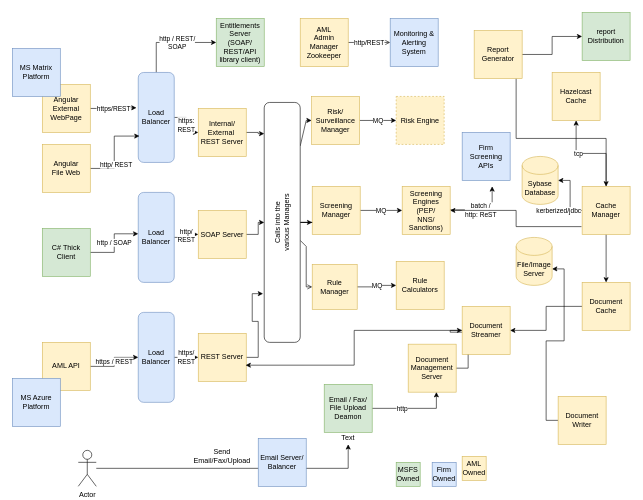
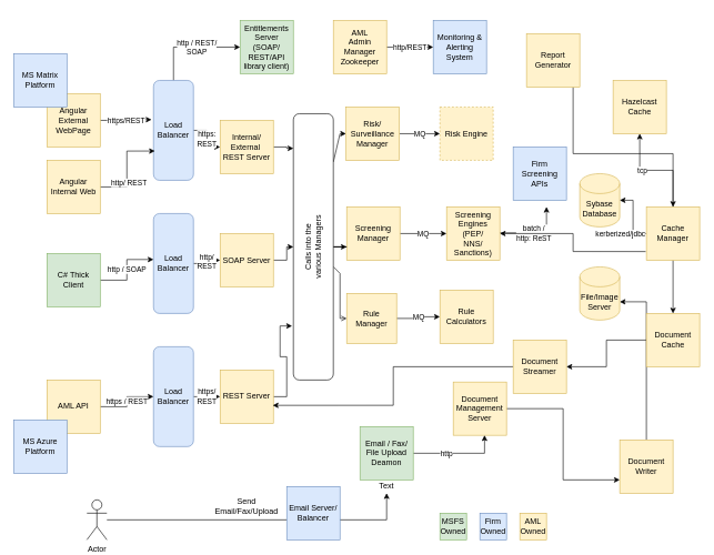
  <mxCell id="0" />
  <mxCell id="1" parent="0" />
  <mxCell id="2" value="https: &lt;br&gt;REST" style="edgeStyle=orthogonalEdgeStyle;rounded=0;orthogonalLoop=1;jettySize=auto;html=1;entryX=0;entryY=0.5;entryDx=0;entryDy=0;" edge="1" parent="1" source="5" target="23"><mxGeometry relative="1" as="geometry" /></mxCell>
  <mxCell id="3" style="edgeStyle=orthogonalEdgeStyle;rounded=0;orthogonalLoop=1;jettySize=auto;html=1;entryX=0;entryY=0.5;entryDx=0;entryDy=0;exitX=0;exitY=0.5;exitDx=0;exitDy=0;" edge="1" parent="1" source="5" target="21"><mxGeometry relative="1" as="geometry"><mxPoint x="270" y="70" as="targetPoint" /></mxGeometry></mxCell>
  <mxCell id="4" value="http / REST/&lt;br&gt;SOAP" style="edgeLabel;html=1;align=center;verticalAlign=middle;resizable=0;points=[];" vertex="1" connectable="0" parent="3"><mxGeometry x="0.12" relative="1" as="geometry"><mxPoint as="offset" /></mxGeometry></mxCell>
  <mxCell id="5" value="Load Balancer" style="rounded=1;whiteSpace=wrap;html=1;direction=south;fillColor=#dae8fc;strokeColor=#6c8ebf;" parent="1" vertex="1"><mxGeometry x="230" y="120" width="60" height="150" as="geometry" /></mxCell>
  <mxCell id="6" style="edgeStyle=orthogonalEdgeStyle;rounded=0;orthogonalLoop=1;jettySize=auto;html=1;entryX=0.707;entryY=0.967;entryDx=0;entryDy=0;entryPerimeter=0;" edge="1" parent="1" source="8" target="5"><mxGeometry relative="1" as="geometry" /></mxCell>
  <mxCell id="7" value="http/ REST" style="edgeLabel;html=1;align=center;verticalAlign=middle;resizable=0;points=[];" vertex="1" connectable="0" parent="6"><mxGeometry x="-0.308" y="-2" relative="1" as="geometry"><mxPoint as="offset" /></mxGeometry></mxCell>
- <mxCell id="8" value="Angular&lt;br&gt;File Web" style="whiteSpace=wrap;html=1;aspect=fixed;fillColor=#fff2cc;strokeColor=#d6b656;" parent="1" vertex="1"><mxGeometry x="70" y="240" width="80" height="80" as="geometry" /></mxCell>
+ <mxCell id="8" value="Angular&lt;br&gt;Internal Web" style="whiteSpace=wrap;html=1;aspect=fixed;fillColor=#fff2cc;strokeColor=#d6b656;" parent="1" vertex="1"><mxGeometry x="70" y="240" width="80" height="80" as="geometry" /></mxCell>
  <mxCell id="9" value="http / SOAP" style="edgeStyle=orthogonalEdgeStyle;rounded=0;orthogonalLoop=1;jettySize=auto;html=1;entryX=0.46;entryY=1;entryDx=0;entryDy=0;entryPerimeter=0;" edge="1" parent="1" source="10" target="14"><mxGeometry relative="1" as="geometry" /></mxCell>
  <mxCell id="10" value="C# Thick Client" style="whiteSpace=wrap;html=1;aspect=fixed;fillColor=#d5e8d4;strokeColor=#82b366;" parent="1" vertex="1"><mxGeometry x="70" y="380" width="80" height="80" as="geometry" /></mxCell>
  <mxCell id="11" value="https / REST" style="edgeStyle=orthogonalEdgeStyle;rounded=0;orthogonalLoop=1;jettySize=auto;html=1;" edge="1" parent="1" source="12" target="16"><mxGeometry relative="1" as="geometry" /></mxCell>
  <mxCell id="12" value="AML API" style="whiteSpace=wrap;html=1;aspect=fixed;fillColor=#fff2cc;strokeColor=#d6b656;" parent="1" vertex="1"><mxGeometry x="70" y="570" width="80" height="80" as="geometry" /></mxCell>
  <mxCell id="13" value="http/&lt;br&gt;REST" style="edgeStyle=orthogonalEdgeStyle;rounded=0;orthogonalLoop=1;jettySize=auto;html=1;" edge="1" parent="1" source="14" target="20"><mxGeometry relative="1" as="geometry" /></mxCell>
  <mxCell id="14" value="Load Balancer" style="rounded=1;whiteSpace=wrap;html=1;direction=south;fillColor=#dae8fc;strokeColor=#6c8ebf;" vertex="1" parent="1"><mxGeometry x="230" y="320" width="60" height="150" as="geometry" /></mxCell>
  <mxCell id="15" value="https/&lt;br&gt;REST" style="edgeStyle=orthogonalEdgeStyle;rounded=0;orthogonalLoop=1;jettySize=auto;html=1;" edge="1" parent="1" source="16" target="25"><mxGeometry relative="1" as="geometry" /></mxCell>
  <mxCell id="16" value="Load Balancer" style="rounded=1;whiteSpace=wrap;html=1;direction=south;fillColor=#dae8fc;strokeColor=#6c8ebf;" vertex="1" parent="1"><mxGeometry x="230" y="520" width="60" height="150" as="geometry" /></mxCell>
  <mxCell id="17" value="https/REST" style="edgeStyle=orthogonalEdgeStyle;rounded=0;orthogonalLoop=1;jettySize=auto;html=1;entryX=0.393;entryY=1.05;entryDx=0;entryDy=0;entryPerimeter=0;" edge="1" parent="1" source="18" target="5"><mxGeometry relative="1" as="geometry" /></mxCell>
  <mxCell id="18" value="Angular&lt;br&gt;External WebPage" style="whiteSpace=wrap;html=1;aspect=fixed;fillColor=#fff2cc;strokeColor=#d6b656;" vertex="1" parent="1"><mxGeometry x="70" y="140" width="80" height="80" as="geometry" /></mxCell>
  <mxCell id="19" style="edgeStyle=orthogonalEdgeStyle;rounded=0;orthogonalLoop=1;jettySize=auto;html=1;entryX=0.5;entryY=0;entryDx=0;entryDy=0;" edge="1" parent="1" source="20" target="75"><mxGeometry relative="1" as="geometry" /></mxCell>
  <mxCell id="20" value="SOAP Server" style="whiteSpace=wrap;html=1;aspect=fixed;fillColor=#fff2cc;strokeColor=#d6b656;" vertex="1" parent="1"><mxGeometry x="330" y="350" width="80" height="80" as="geometry" /></mxCell>
  <mxCell id="21" value="Entitlements Server&lt;br&gt;(SOAP/&lt;br&gt;REST/API library client)" style="whiteSpace=wrap;html=1;aspect=fixed;fillColor=#d5e8d4;strokeColor=#82b366;" vertex="1" parent="1"><mxGeometry x="360" y="30" width="80" height="80" as="geometry" /></mxCell>
  <mxCell id="22" value="" style="edgeStyle=orthogonalEdgeStyle;rounded=0;orthogonalLoop=1;jettySize=auto;html=1;entryX=0.87;entryY=0;entryDx=0;entryDy=0;entryPerimeter=0;" edge="1" parent="1" source="23" target="75"><mxGeometry relative="1" as="geometry" /></mxCell>
  <mxCell id="23" value="Internal/&lt;br&gt;External&amp;nbsp;&lt;br&gt;REST Server" style="whiteSpace=wrap;html=1;aspect=fixed;fillColor=#fff2cc;strokeColor=#d6b656;" vertex="1" parent="1"><mxGeometry x="330" y="180" width="80" height="80" as="geometry" /></mxCell>
  <mxCell id="24" style="edgeStyle=orthogonalEdgeStyle;rounded=0;orthogonalLoop=1;jettySize=auto;html=1;entryX=0.203;entryY=-0.033;entryDx=0;entryDy=0;entryPerimeter=0;" edge="1" parent="1" source="25" target="75"><mxGeometry relative="1" as="geometry" /></mxCell>
  <mxCell id="25" value="REST Server" style="whiteSpace=wrap;html=1;aspect=fixed;fillColor=#fff2cc;strokeColor=#d6b656;" vertex="1" parent="1"><mxGeometry x="330" y="555" width="80" height="80" as="geometry" /></mxCell>
  <mxCell id="26" value="MQ" style="edgeStyle=orthogonalEdgeStyle;rounded=0;orthogonalLoop=1;jettySize=auto;html=1;" edge="1" parent="1" source="27" target="30"><mxGeometry relative="1" as="geometry" /></mxCell>
  <mxCell id="27" value="Risk/&lt;br&gt;Surveillance Manager" style="whiteSpace=wrap;html=1;aspect=fixed;fillColor=#fff2cc;strokeColor=#d6b656;" vertex="1" parent="1"><mxGeometry x="519" y="160" width="80" height="80" as="geometry" /></mxCell>
  <mxCell id="28" style="edgeStyle=orthogonalEdgeStyle;rounded=0;orthogonalLoop=1;jettySize=auto;html=1;" edge="1" parent="1" source="61"><mxGeometry relative="1" as="geometry"><mxPoint x="820" y="310" as="targetPoint" /><Array as="points"><mxPoint x="820" y="349" /></Array></mxGeometry></mxCell>
  <mxCell id="29" value="batch / &lt;br&gt;http: ReST" style="edgeLabel;html=1;align=center;verticalAlign=middle;resizable=0;points=[];" vertex="1" connectable="0" parent="28"><mxGeometry x="-0.081" relative="1" as="geometry"><mxPoint as="offset" /></mxGeometry></mxCell>
  <mxCell id="30" value="Risk Engine" style="whiteSpace=wrap;html=1;aspect=fixed;fillColor=#fff2cc;strokeColor=#d6b656;dashed=1;" vertex="1" parent="1"><mxGeometry x="660" y="160" width="80" height="80" as="geometry" /></mxCell>
- <mxCell id="31" style="edgeStyle=orthogonalEdgeStyle;rounded=0;orthogonalLoop=1;jettySize=auto;html=1;" edge="1" parent="1" source="32" target="34"><mxGeometry relative="1" as="geometry" /></mxCell>
+ <mxCell id="31" style="edgeStyle=orthogonalEdgeStyle;rounded=0;orthogonalLoop=1;jettySize=auto;html=1;entryX=0;entryY=0.75;entryDx=0;entryDy=0;" edge="1" parent="1" source="32" target="36"><mxGeometry relative="1" as="geometry" /></mxCell>
  <mxCell id="32" value="Document Management Server" style="whiteSpace=wrap;html=1;aspect=fixed;fillColor=#fff2cc;strokeColor=#d6b656;" vertex="1" parent="1"><mxGeometry x="680" y="573" width="80" height="80" as="geometry" /></mxCell>
  <mxCell id="33" style="edgeStyle=orthogonalEdgeStyle;rounded=0;orthogonalLoop=1;jettySize=auto;html=1;entryX=0.988;entryY=0.663;entryDx=0;entryDy=0;entryPerimeter=0;" edge="1" parent="1" source="34" target="25"><mxGeometry relative="1" as="geometry" /></mxCell>
  <mxCell id="34" value="Document Streamer" style="whiteSpace=wrap;html=1;aspect=fixed;fillColor=#fff2cc;strokeColor=#d6b656;" vertex="1" parent="1"><mxGeometry x="770" y="510" width="80" height="80" as="geometry" /></mxCell>
  <mxCell id="35" style="edgeStyle=orthogonalEdgeStyle;rounded=0;orthogonalLoop=1;jettySize=auto;html=1;entryX=1;entryY=0;entryDx=0;entryDy=52.5;entryPerimeter=0;" edge="1" parent="1" source="36" target="43"><mxGeometry relative="1" as="geometry" /></mxCell>
  <mxCell id="36" value="Document Writer" style="whiteSpace=wrap;html=1;aspect=fixed;fillColor=#fff2cc;strokeColor=#d6b656;" vertex="1" parent="1"><mxGeometry x="930" y="660" width="80" height="80" as="geometry" /></mxCell>
  <mxCell id="37" style="edgeStyle=orthogonalEdgeStyle;rounded=0;orthogonalLoop=1;jettySize=auto;html=1;entryX=0.588;entryY=1;entryDx=0;entryDy=0;entryPerimeter=0;" edge="1" parent="1" source="39" target="32"><mxGeometry relative="1" as="geometry" /></mxCell>
  <mxCell id="38" value="http" style="edgeLabel;html=1;align=center;verticalAlign=middle;resizable=0;points=[];" vertex="1" connectable="0" parent="37"><mxGeometry x="-0.272" relative="1" as="geometry"><mxPoint as="offset" /></mxGeometry></mxCell>
  <mxCell id="39" value="Email / Fax/ File Upload Deamon" style="whiteSpace=wrap;html=1;aspect=fixed;fillColor=#d5e8d4;strokeColor=#82b366;" vertex="1" parent="1"><mxGeometry x="540" y="640" width="80" height="80" as="geometry" /></mxCell>
- <mxCell id="40" value="http/REST" style="edgeStyle=orthogonalEdgeStyle;rounded=0;orthogonalLoop=1;jettySize=auto;html=1;endArrow=open;" edge="1" parent="1" source="41" target="51"><mxGeometry relative="1" as="geometry" /></mxCell>
+ <mxCell id="40" value="http/REST" style="edgeStyle=orthogonalEdgeStyle;rounded=0;orthogonalLoop=1;jettySize=auto;html=1;" edge="1" parent="1" source="41" target="51"><mxGeometry relative="1" as="geometry" /></mxCell>
  <mxCell id="41" value="AML&lt;br&gt;Admin Manager&lt;br&gt;Zookeeper" style="whiteSpace=wrap;html=1;aspect=fixed;fillColor=#fff2cc;strokeColor=#d6b656;" vertex="1" parent="1"><mxGeometry x="500" y="30" width="80" height="80" as="geometry" /></mxCell>
  <mxCell id="42" value="Sybase Database" style="shape=cylinder3;whiteSpace=wrap;html=1;boundedLbl=1;backgroundOutline=1;size=15;fillColor=#fff2cc;strokeColor=#d6b656;" vertex="1" parent="1"><mxGeometry x="870" y="260" width="60" height="80" as="geometry" /></mxCell>
- <mxCell id="43" value="File/Image Server" style="shape=cylinder3;whiteSpace=wrap;html=1;boundedLbl=1;backgroundOutline=1;size=15;fillColor=#fff2cc;strokeColor=#d6b656;" vertex="1" parent="1"><mxGeometry x="860" y="395" width="60" height="80" as="geometry" /></mxCell>
+ <mxCell id="43" value="File/Image Server" style="shape=cylinder3;whiteSpace=wrap;html=1;boundedLbl=1;backgroundOutline=1;size=15;fillColor=#fff2cc;strokeColor=#d6b656;" vertex="1" parent="1"><mxGeometry x="870" y="400" width="60" height="80" as="geometry" /></mxCell>
  <mxCell id="44" style="edgeStyle=orthogonalEdgeStyle;rounded=0;orthogonalLoop=1;jettySize=auto;html=1;" edge="1" parent="1" source="45" target="46"><mxGeometry relative="1" as="geometry"><mxPoint x="580" y="730" as="targetPoint" /></mxGeometry></mxCell>
  <mxCell id="45" value="Actor" style="shape=umlActor;verticalLabelPosition=bottom;verticalAlign=top;html=1;outlineConnect=0;" vertex="1" parent="1"><mxGeometry x="130" y="750" width="30" height="60" as="geometry" /></mxCell>
  <mxCell id="46" value="Text" style="text;html=1;strokeColor=none;fillColor=none;align=center;verticalAlign=middle;whiteSpace=wrap;rounded=0;" vertex="1" parent="1"><mxGeometry x="560" y="720" width="40" height="20" as="geometry" /></mxCell>
  <mxCell id="47" value="Send Email/Fax/Upload" style="text;html=1;strokeColor=none;fillColor=none;align=center;verticalAlign=middle;whiteSpace=wrap;rounded=0;" vertex="1" parent="1"><mxGeometry x="350" y="750" width="40" height="20" as="geometry" /></mxCell>
  <mxCell id="48" style="edgeStyle=orthogonalEdgeStyle;rounded=0;orthogonalLoop=1;jettySize=auto;html=1;entryX=1;entryY=0.5;entryDx=0;entryDy=0;" edge="1" parent="1" source="49" target="34"><mxGeometry relative="1" as="geometry" /></mxCell>
  <mxCell id="49" value="Document Cache" style="whiteSpace=wrap;html=1;aspect=fixed;fillColor=#fff2cc;strokeColor=#d6b656;" vertex="1" parent="1"><mxGeometry x="970" y="470" width="80" height="80" as="geometry" /></mxCell>
  <mxCell id="50" value="Hazelcast&lt;br&gt;Cache" style="whiteSpace=wrap;html=1;aspect=fixed;fillColor=#fff2cc;strokeColor=#d6b656;" vertex="1" parent="1"><mxGeometry x="920" y="120" width="80" height="80" as="geometry" /></mxCell>
  <mxCell id="51" value="Monitoring &amp;amp; Alerting System" style="whiteSpace=wrap;html=1;aspect=fixed;fillColor=#dae8fc;strokeColor=#6c8ebf;" vertex="1" parent="1"><mxGeometry x="650" y="30" width="80" height="80" as="geometry" /></mxCell>
  <mxCell id="52" style="edgeStyle=orthogonalEdgeStyle;rounded=0;orthogonalLoop=1;jettySize=auto;html=1;exitX=-0.012;exitY=0.838;exitDx=0;exitDy=0;exitPerimeter=0;" edge="1" parent="1" source="58" target="61"><mxGeometry relative="1" as="geometry" /></mxCell>
  <mxCell id="53" style="edgeStyle=orthogonalEdgeStyle;rounded=0;orthogonalLoop=1;jettySize=auto;html=1;" edge="1" parent="1" source="58" target="42"><mxGeometry relative="1" as="geometry"><mxPoint x="950" y="300" as="targetPoint" /></mxGeometry></mxCell>
  <mxCell id="54" value="kerberized/jdbc" style="edgeLabel;html=1;align=center;verticalAlign=middle;resizable=0;points=[];" vertex="1" connectable="0" parent="53"><mxGeometry x="0.243" y="-1" relative="1" as="geometry"><mxPoint x="-21" y="36" as="offset" /></mxGeometry></mxCell>
  <mxCell id="55" style="edgeStyle=orthogonalEdgeStyle;rounded=0;orthogonalLoop=1;jettySize=auto;html=1;entryX=0.5;entryY=1;entryDx=0;entryDy=0;" edge="1" parent="1" source="58" target="50"><mxGeometry relative="1" as="geometry" /></mxCell>
  <mxCell id="56" value="tcp" style="edgeLabel;html=1;align=center;verticalAlign=middle;resizable=0;points=[];" vertex="1" connectable="0" parent="55"><mxGeometry x="0.28" relative="1" as="geometry"><mxPoint as="offset" /></mxGeometry></mxCell>
  <mxCell id="57" style="edgeStyle=orthogonalEdgeStyle;rounded=0;orthogonalLoop=1;jettySize=auto;html=1;entryX=0.5;entryY=0;entryDx=0;entryDy=0;" edge="1" parent="1" source="58" target="49"><mxGeometry relative="1" as="geometry" /></mxCell>
  <mxCell id="58" value="Cache Manager" style="whiteSpace=wrap;html=1;aspect=fixed;fillColor=#fff2cc;strokeColor=#d6b656;" vertex="1" parent="1"><mxGeometry x="970" y="310" width="80" height="80" as="geometry" /></mxCell>
  <mxCell id="59" value="MQ" style="edgeStyle=orthogonalEdgeStyle;rounded=0;orthogonalLoop=1;jettySize=auto;html=1;" edge="1" parent="1" source="60" target="61"><mxGeometry relative="1" as="geometry" /></mxCell>
  <mxCell id="60" value="Screening&lt;br&gt;Manager" style="whiteSpace=wrap;html=1;aspect=fixed;fillColor=#fff2cc;strokeColor=#d6b656;" vertex="1" parent="1"><mxGeometry x="520" y="310" width="80" height="80" as="geometry" /></mxCell>
  <mxCell id="61" value="Screening Engines&lt;br&gt;(PEP/&lt;br&gt;NNS/&lt;br&gt;Sanctions)" style="whiteSpace=wrap;html=1;aspect=fixed;fillColor=#fff2cc;strokeColor=#d6b656;" vertex="1" parent="1"><mxGeometry x="670" y="310" width="80" height="80" as="geometry" /></mxCell>
  <mxCell id="62" value="Firm Screening APIs" style="whiteSpace=wrap;html=1;aspect=fixed;fillColor=#dae8fc;strokeColor=#6c8ebf;" vertex="1" parent="1"><mxGeometry x="770" y="220" width="80" height="80" as="geometry" /></mxCell>
  <mxCell id="63" value="MQ" style="edgeStyle=orthogonalEdgeStyle;rounded=0;orthogonalLoop=1;jettySize=auto;html=1;" edge="1" parent="1" source="64" target="65"><mxGeometry relative="1" as="geometry" /></mxCell>
  <mxCell id="64" value="Rule Manager" style="whiteSpace=wrap;html=1;aspect=fixed;fillColor=#fff2cc;strokeColor=#d6b656;" vertex="1" parent="1"><mxGeometry x="520" y="440" width="75" height="75" as="geometry" /></mxCell>
  <mxCell id="65" value="Rule&lt;br&gt;Calculators" style="whiteSpace=wrap;html=1;aspect=fixed;fillColor=#fff2cc;strokeColor=#d6b656;" vertex="1" parent="1"><mxGeometry x="660" y="435" width="80" height="80" as="geometry" /></mxCell>
  <mxCell id="66" value="MS Matrix Platform" style="whiteSpace=wrap;html=1;aspect=fixed;fillColor=#dae8fc;strokeColor=#6c8ebf;" vertex="1" parent="1"><mxGeometry x="20" y="80" width="80" height="80" as="geometry" /></mxCell>
  <mxCell id="67" value="MS Azure Platform" style="whiteSpace=wrap;html=1;aspect=fixed;fillColor=#dae8fc;strokeColor=#6c8ebf;" vertex="1" parent="1"><mxGeometry x="20" y="630" width="80" height="80" as="geometry" /></mxCell>
  <mxCell id="68" value="MSFS Owned" style="whiteSpace=wrap;html=1;aspect=fixed;fillColor=#d5e8d4;strokeColor=#82b366;" vertex="1" parent="1"><mxGeometry x="660" y="770" width="40" height="40" as="geometry" /></mxCell>
  <mxCell id="69" value="Firm Owned" style="whiteSpace=wrap;html=1;aspect=fixed;fillColor=#dae8fc;strokeColor=#6c8ebf;" vertex="1" parent="1"><mxGeometry x="720" y="770" width="40" height="40" as="geometry" /></mxCell>
- <mxCell id="70" value="AML Owned" style="whiteSpace=wrap;html=1;aspect=fixed;fillColor=#fff2cc;strokeColor=#d6b656;" vertex="1" parent="1"><mxGeometry x="770" y="760" width="40" height="40" as="geometry" /></mxCell>
+ <mxCell id="70" value="AML Owned" style="whiteSpace=wrap;html=1;aspect=fixed;fillColor=#fff2cc;strokeColor=#d6b656;" vertex="1" parent="1"><mxGeometry x="780" y="770" width="40" height="40" as="geometry" /></mxCell>
  <mxCell id="71" value="Email Server/ Balancer" style="whiteSpace=wrap;html=1;aspect=fixed;fillColor=#dae8fc;strokeColor=#6c8ebf;" vertex="1" parent="1"><mxGeometry x="430" y="730" width="80" height="80" as="geometry" /></mxCell>
  <mxCell id="72" style="edgeStyle=orthogonalEdgeStyle;rounded=0;orthogonalLoop=1;jettySize=auto;html=1;entryX=0;entryY=0.5;entryDx=0;entryDy=0;" edge="1" parent="1" source="75" target="27"><mxGeometry relative="1" as="geometry"><Array as="points"><mxPoint x="510" y="200" /></Array></mxGeometry></mxCell>
  <mxCell id="73" style="edgeStyle=orthogonalEdgeStyle;rounded=0;orthogonalLoop=1;jettySize=auto;html=1;entryX=0;entryY=0.75;entryDx=0;entryDy=0;" edge="1" parent="1" source="75" target="60"><mxGeometry relative="1" as="geometry" /></mxCell>
  <mxCell id="74" style="edgeStyle=orthogonalEdgeStyle;rounded=0;orthogonalLoop=1;jettySize=auto;html=1;entryX=0;entryY=0.5;entryDx=0;entryDy=0;endArrow=open;" edge="1" parent="1" source="75" target="64"><mxGeometry relative="1" as="geometry"><Array as="points"><mxPoint x="510" y="410" /><mxPoint x="510" y="478" /></Array></mxGeometry></mxCell>
  <mxCell id="75" value="Calls into the &lt;br&gt;various Managers" style="rounded=1;whiteSpace=wrap;html=1;rotation=-90;" vertex="1" parent="1"><mxGeometry x="270" y="340" width="400" height="60" as="geometry" /></mxCell>
- <mxCell id="76" value="" style="edgeStyle=orthogonalEdgeStyle;rounded=0;orthogonalLoop=1;jettySize=auto;html=1;" edge="1" parent="1" source="78" target="79"><mxGeometry relative="1" as="geometry" /></mxCell>
  <mxCell id="77" style="edgeStyle=orthogonalEdgeStyle;rounded=0;orthogonalLoop=1;jettySize=auto;html=1;" edge="1" parent="1" source="78" target="58"><mxGeometry relative="1" as="geometry"><Array as="points"><mxPoint x="860" y="230" /><mxPoint x="1010" y="230" /></Array></mxGeometry></mxCell>
  <mxCell id="78" value="Report Generator" style="whiteSpace=wrap;html=1;aspect=fixed;fillColor=#fff2cc;strokeColor=#d6b656;" vertex="1" parent="1"><mxGeometry x="790" y="50" width="80" height="80" as="geometry" /></mxCell>
- <mxCell id="79" value="report Distribution" style="whiteSpace=wrap;html=1;aspect=fixed;fillColor=#d5e8d4;strokeColor=#82b366;" vertex="1" parent="1"><mxGeometry x="970" y="20" width="80" height="80" as="geometry" /></mxCell>
